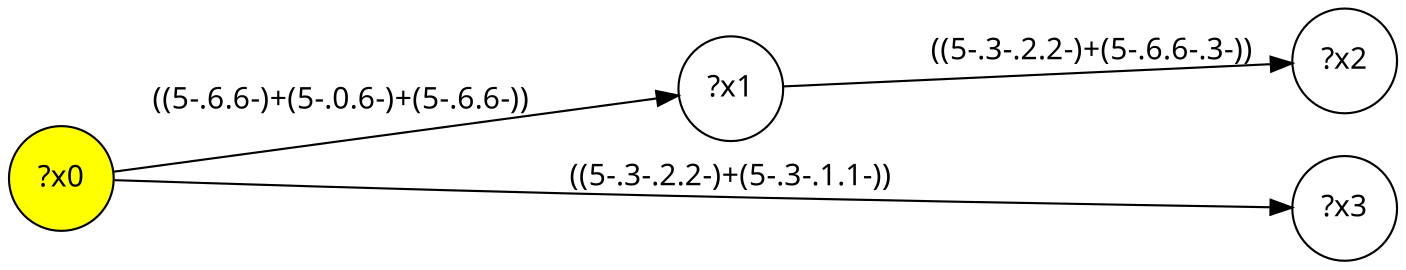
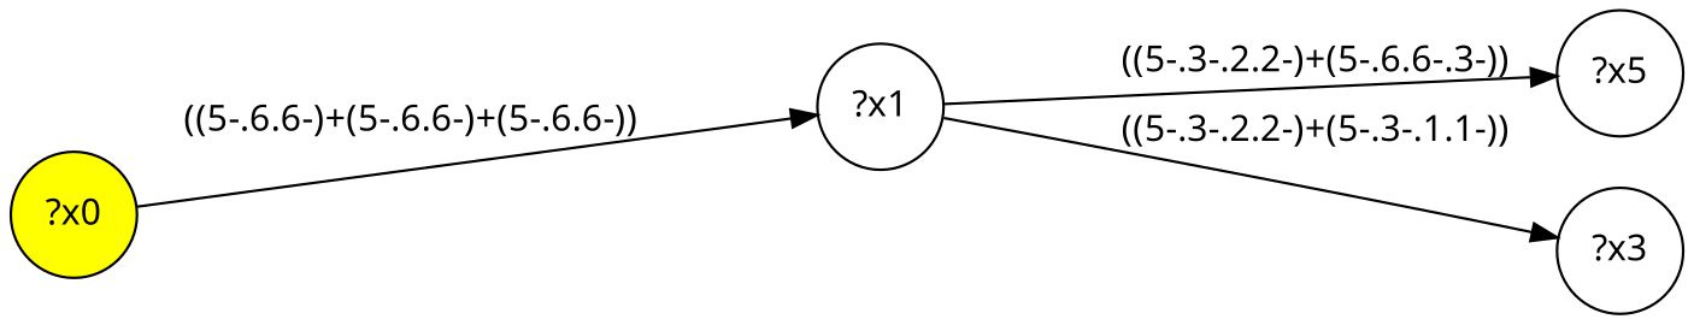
  digraph {
    fontname="Noto Sans"
    rankdir=LR
    node [fontname="Noto Sans" shape=circle]
    edge [fontname="Noto Sans"]
    n1 [fillcolor=yellow label="?x0" style="filled,"]
    n2 [label="?x1"]
-   n3 [label="?x2"]
+   n3 [label="?x5"]
    n4 [label="?x3"]
-   n1 -> n2 [label="((5-.6.6-)+(5-.0.6-)+(5-.6.6-))"]
+   n1 -> n2 [label="((5-.6.6-)+(5-.6.6-)+(5-.6.6-))"]
    n2 -> n3 [label="((5-.3-.2.2-)+(5-.6.6-.3-))"]
-   n1 -> n4 [label="((5-.3-.2.2-)+(5-.3-.1.1-))"]
+   n2 -> n4 [label="((5-.3-.2.2-)+(5-.3-.1.1-))"]
  }
